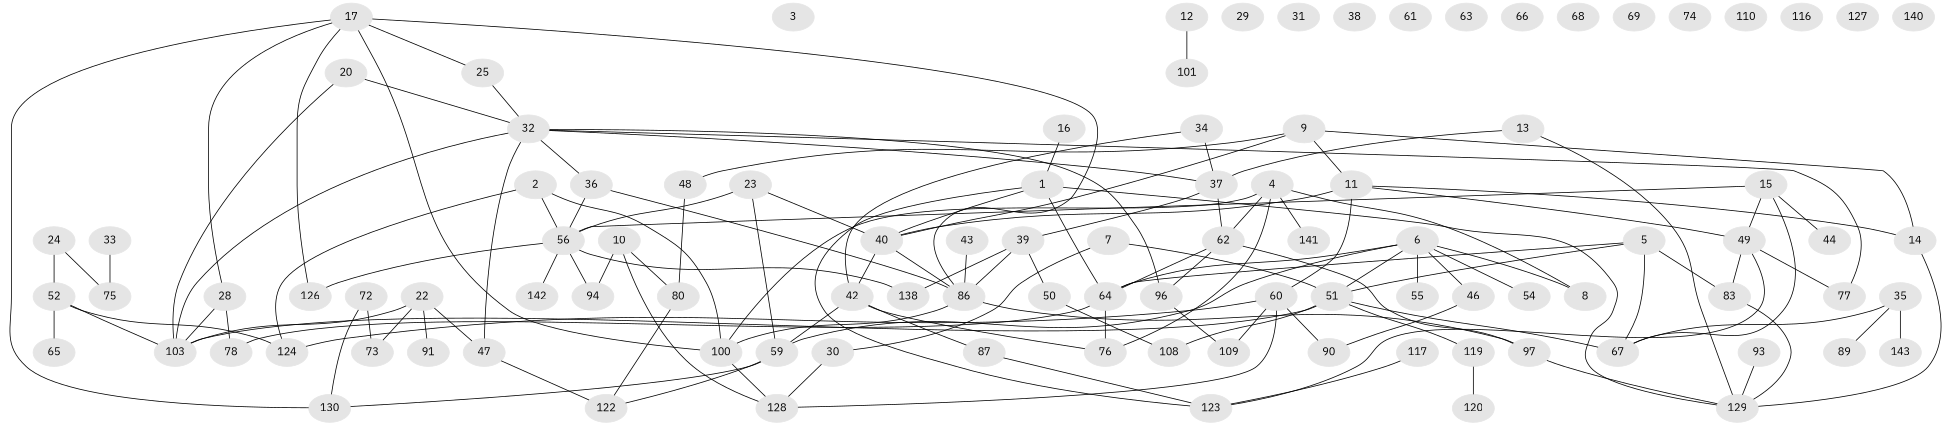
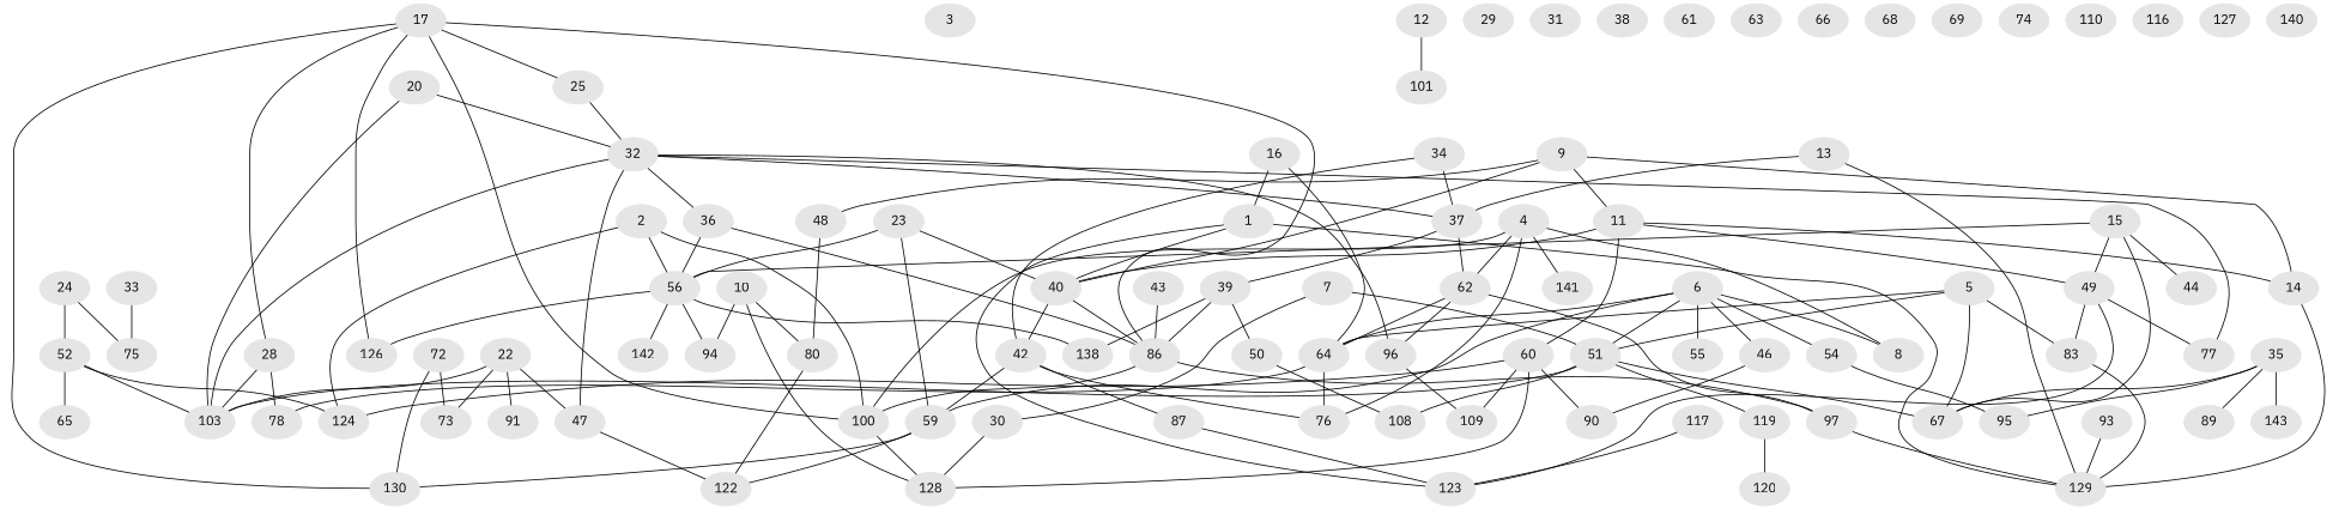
  graph {
    fontname="IBM Plex Sans"
    node [color=gray90 fontname="IBM Plex Sans" style=filled]
    edge [fontname="IBM Plex Sans"]
    1 [super="+18"]
    40 [super="+111"]
    64 [super="+139"]
    123
    129 [super="+136"]
    86 [super="+132"]
    42 [super="+92"]
    76
    78 [super="+145"]
    2 [super="+102"]
    56 [super="+58"]
    100 [super="+144"]
    124
    94 [super="+98"]
    126
    138
    142
    128
    3
    4 [super="+82"]
    8 [super="+45"]
    62 [super="+84"]
    141
    96
    97 [super="+137"]
    5 [super="+99"]
    51 [super="+106"]
    67 [super="+89"]
    83
    103 [super="+135"]
    108
    119
    6 [super="+19"]
    46
    54
    55
    59 [super="+114"]
    90 [super="+104"]
+   95 [super="+121"]
    130
    122 [super="+125"]
    7 [super="+131"]
    30
    9 [super="+88"]
    11 [super="+107"]
    14
    48
    49 [super="+112"]
    60 [super="+70"]
    80
    10
    77
    109 [super="+113"]
    12
    101
    13 [super="+27"]
    37 [super="+115"]
    39
    15 [super="+71"]
    44
    16
    17 [super="+21"]
    25
    28 [super="+57"]
    32 [super="+85"]
    47 [super="+53"]
    36 [super="+134"]
    20
    22 [super="+105"]
    73
    91
    23
    24 [super="+26"]
    52 [super="+146"]
    75
    65
    29
    31 [super="+118"]
    33
    34
    87 [super="+133"]
    35 [super="+41"]
    n83 [label=89]
    143
    50
    38
    43
    120
    61
    63
    66
    68
    69 [super="+81"]
    72
    74
    93
    110
    116
    117
    127
    140
    1 -- 40
-   1 -- 64
+   16 -- 64
    1 -- 123
    1 -- 129
    40 -- 86
    40 -- 42
    64 -- 76
    64 -- 78
    86 -- 100
    86 -- 97
    42 -- 76
    42 -- 59
    42 -- 87
    2 -- 56
    2 -- 100
    2 -- 124
    56 -- 94 [weight=2]
    56 -- 126
    56 -- 138
    56 -- 142
    100 -- 128
    4 -- 76
    4 -- 100
    4 -- 8
    4 -- 62
    4 -- 141
    62 -- 64
    62 -- 96
    62 -- 97
    96 -- 109
    97 -- 129
    5 -- 64
    5 -- 51
    5 -- 67
    5 -- 83
    51 -- 67
    51 -- 103
    51 -- 108
    51 -- 119
    83 -- 129
    119 -- 120
    6 -- 64
    6 -- 8
    6 -- 51
    6 -- 46
    6 -- 54
    6 -- 55
    6 -- 59
    46 -- 90
+   54 -- 95
    59 -- 130
    59 -- 122
    7 -- 51
    7 -- 30
    30 -- 128
    9 -- 40
    9 -- 11
    9 -- 14
    9 -- 48
    11 -- 40
    11 -- 14
    11 -- 49
    11 -- 60
    14 -- 129
    48 -- 80
    49 -- 123
    49 -- 83
    49 -- 77
    60 -- 124
    60 -- 128
    60 -- 90
    60 -- 109
    80 -- 122
    10 -- 94
    10 -- 128
    10 -- 80
    12 -- 101
    13 -- 129
    13 -- 37
    37 -- 62
    37 -- 39
    39 -- 86
    39 -- 138
    39 -- 50
    15 -- 56
    15 -- 67
    15 -- 49
    15 -- 44
    16 -- 1
    17 -- 86
    17 -- 100
    17 -- 126
    17 -- 130
    17 -- 25
    17 -- 28
    25 -- 32
    28 -- 78
    28 -- 103
    32 -- 96
    32 -- 103
    32 -- 77
    32 -- 37
    32 -- 47
    32 -- 36
    47 -- 122
    36 -- 86
    36 -- 56
    20 -- 103
    20 -- 32
    22 -- 103
    22 -- 47
    22 -- 73
    22 -- 91
    23 -- 40
    23 -- 56
    23 -- 59
    24 -- 52
    24 -- 75
    52 -- 124
    52 -- 103
    52 -- 65
    33 -- 75
    34 -- 42
    34 -- 37
    87 -- 123
    35 -- 67
+   35 -- 95
    35 -- n83
    35 -- 143
    50 -- 108
    43 -- 86
    72 -- 130
    72 -- 73
    93 -- 129
    117 -- 123
  }
